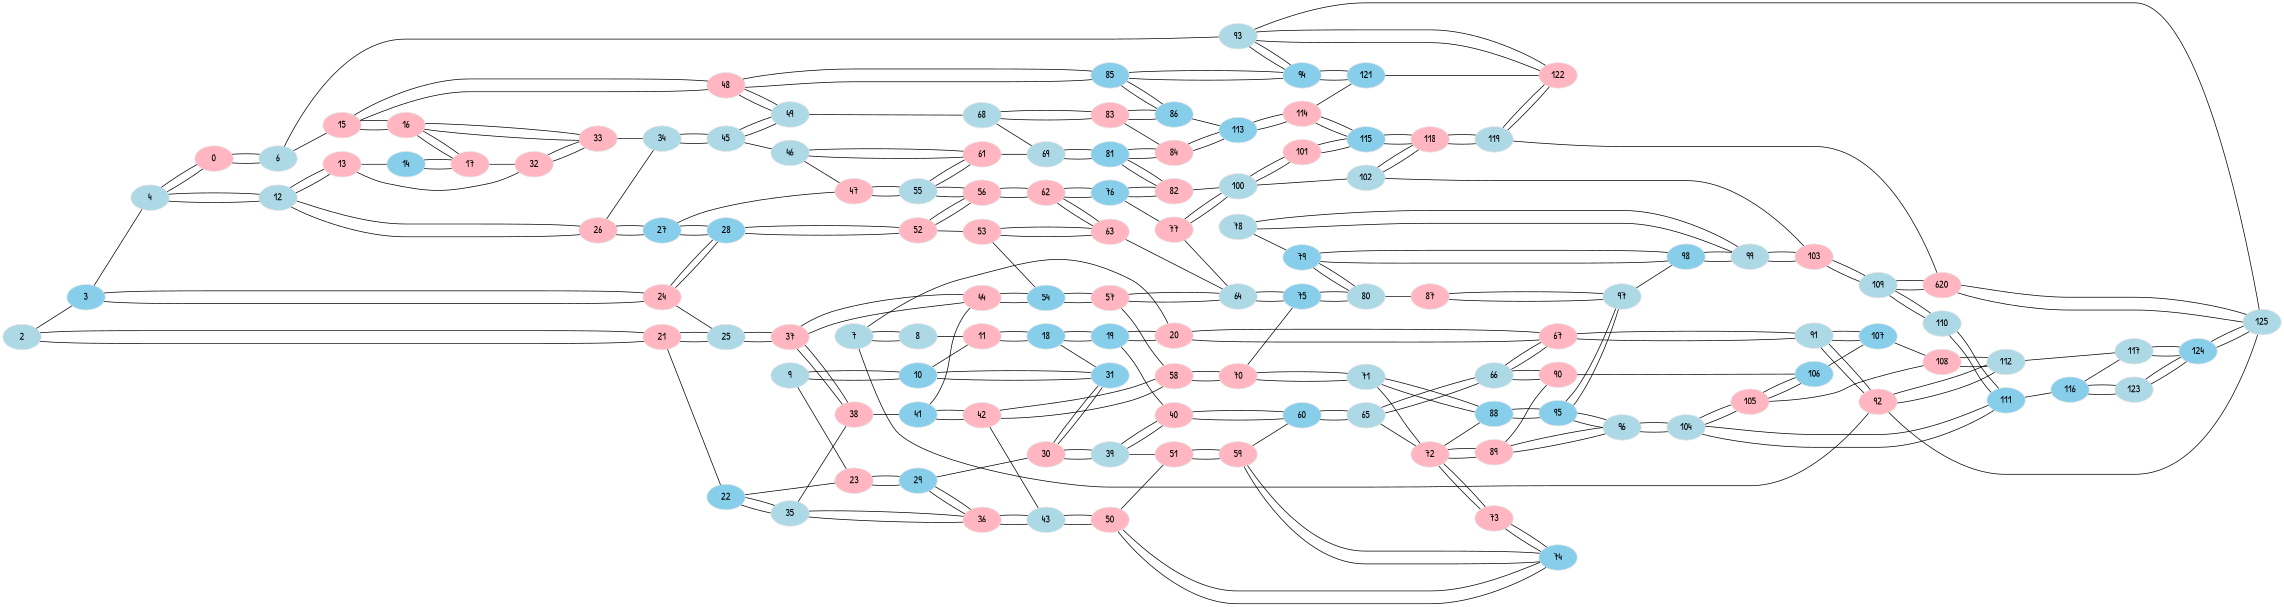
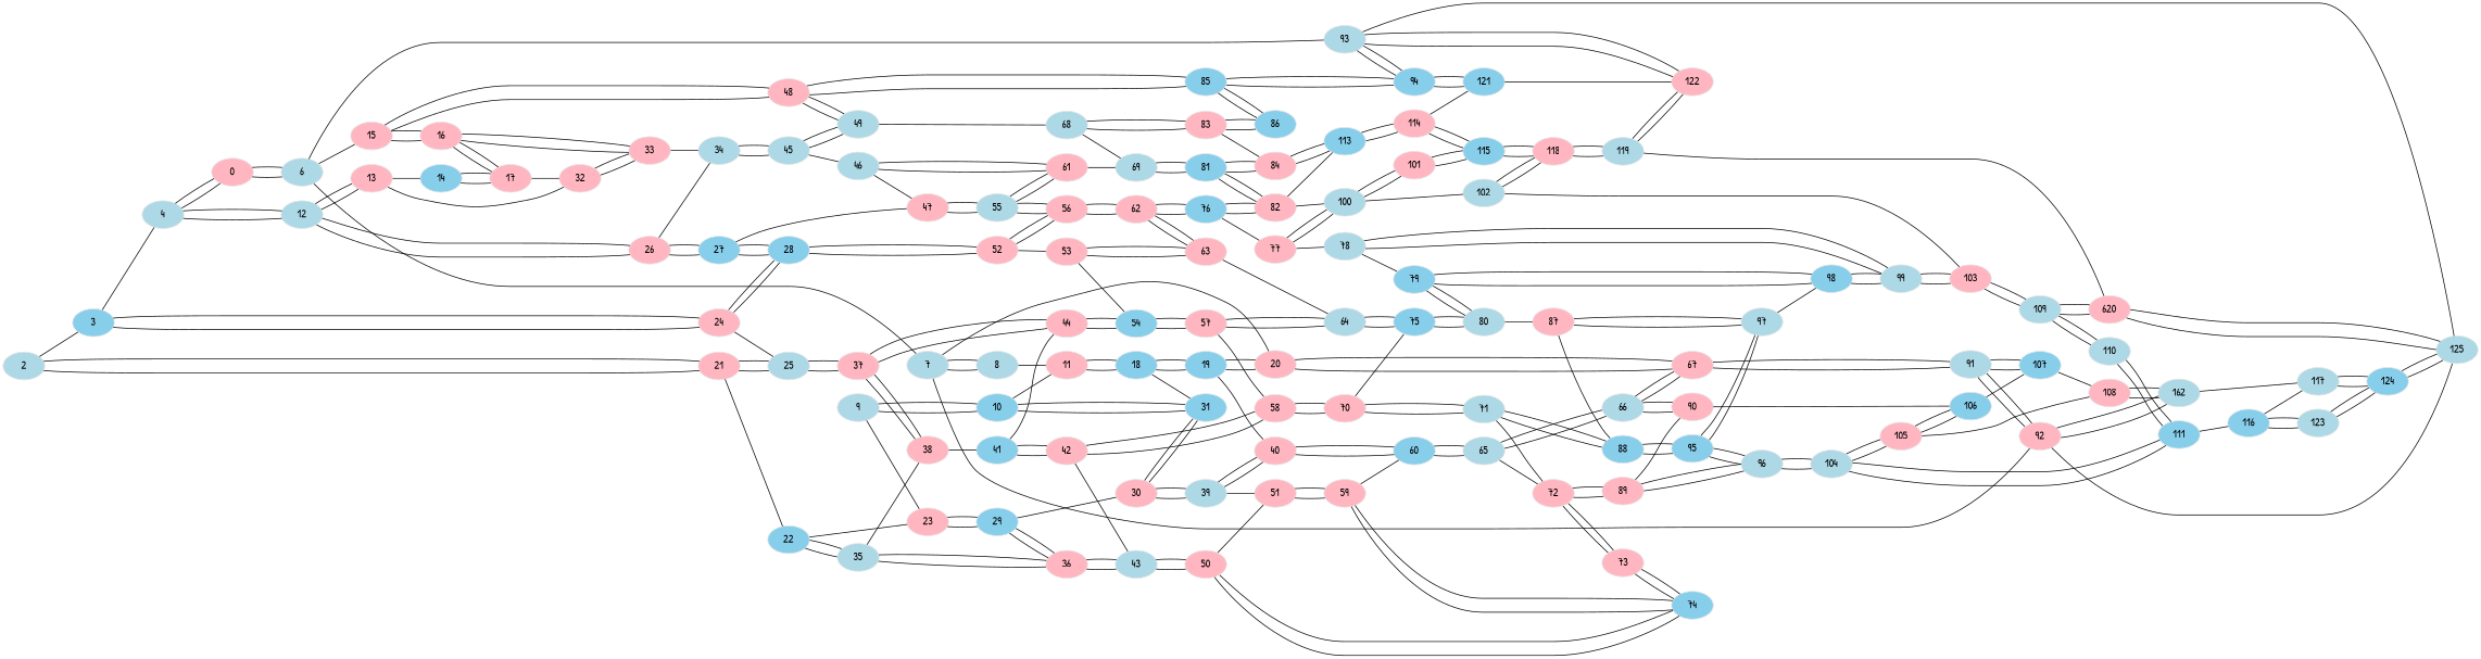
  graph {
    fontname="Patrick Hand"
    rankdir=LR
    node [color=gray90 fillcolor=lightpink fontname="Patrick Hand" style=filled]
    edge [fontname="Patrick Hand"]
    2 [fillcolor=lightblue]
    3 [fillcolor=skyblue]
    21
    9 [fillcolor=lightblue]
    10 [fillcolor=skyblue]
    23
    4 [fillcolor=lightblue]
    24
    22 [fillcolor=skyblue]
    25 [fillcolor=lightblue]
    n11 [label=0]
    12 [fillcolor=lightblue]
    28 [fillcolor=skyblue]
    6 [fillcolor=lightblue]
    13
    26
    7 [fillcolor=lightblue]
    15
    93 [fillcolor=lightblue]
    8 [fillcolor=lightblue]
    20
    92
    16
    48
    94 [fillcolor=skyblue]
    125 [fillcolor=lightblue]
    122
    11
    67
-   112 [fillcolor=lightblue]
+   112 [fillcolor=lightblue label=162]
    18 [fillcolor=skyblue]
    31 [fillcolor=skyblue]
    29 [fillcolor=skyblue]
    19 [fillcolor=skyblue]
    14 [fillcolor=skyblue]
    32
    27 [fillcolor=skyblue]
    34 [fillcolor=lightblue]
    17
    33
    49 [fillcolor=lightblue]
    85 [fillcolor=skyblue]
    40
    60 [fillcolor=skyblue]
    91 [fillcolor=lightblue]
    35 [fillcolor=lightblue]
    37
    36
    38
    30
    52
    44
    47
    45 [fillcolor=lightblue]
    55 [fillcolor=lightblue]
    53
    56
    39 [fillcolor=lightblue]
    43 [fillcolor=lightblue]
    51
    46 [fillcolor=lightblue]
    41 [fillcolor=skyblue]
    50
    54 [fillcolor=skyblue]
    42
    59
    65 [fillcolor=lightblue]
    58
    70
    74 [fillcolor=skyblue]
    57
    61
    68 [fillcolor=lightblue]
    69 [fillcolor=lightblue]
    86 [fillcolor=skyblue]
    83
    63
    62
    64 [fillcolor=lightblue]
    76 [fillcolor=skyblue]
    75 [fillcolor=skyblue]
    71 [fillcolor=lightblue]
    66 [fillcolor=lightblue]
    72
    81 [fillcolor=skyblue]
    77
    82
    80 [fillcolor=lightblue]
    90
    73
    106 [fillcolor=skyblue]
    107 [fillcolor=skyblue]
    84
    88 [fillcolor=skyblue]
    89
    95 [fillcolor=skyblue]
    96 [fillcolor=lightblue]
    87
    78 [fillcolor=lightblue]
    100 [fillcolor=lightblue]
    79 [fillcolor=skyblue]
    99 [fillcolor=lightblue]
    101
    102 [fillcolor=lightblue]
    98 [fillcolor=skyblue]
    103
    97 [fillcolor=lightblue]
    113 [fillcolor=skyblue]
    114
    121 [fillcolor=skyblue]
    104 [fillcolor=lightblue]
    108
    117 [fillcolor=lightblue]
    105
    111 [fillcolor=skyblue]
    109 [fillcolor=lightblue]
    115 [fillcolor=skyblue]
    118
    119 [fillcolor=lightblue]
    110 [fillcolor=lightblue]
    n121 [label=620]
    116 [fillcolor=skyblue]
    123 [fillcolor=lightblue]
    124 [fillcolor=skyblue]
    2 -- 3
    2 -- 21
    2 -- 21
    3 -- 4
    3 -- 24
    3 -- 24
    21 -- 22
    21 -- 25
    21 -- 25
    9 -- 10
    9 -- 10
    9 -- 23
    10 -- 11
    10 -- 31
    10 -- 31
    23 -- 29
    23 -- 29
    4 -- n11
    4 -- n11
    4 -- 12
    4 -- 12
    24 -- 25
    24 -- 28
    24 -- 28
    22 -- 23
    22 -- 35
    22 -- 35
    25 -- 37
    25 -- 37
    n11 -- 6
    n11 -- 6
    12 -- 13
    12 -- 13
    12 -- 26
    12 -- 26
    28 -- 52
    28 -- 52
+   6 -- 7
    6 -- 15
    6 -- 93
    13 -- 14
    13 -- 32
    26 -- 27
    26 -- 27
    26 -- 34
    7 -- 8
    7 -- 8
    7 -- 20
    7 -- 92
    15 -- 16
    15 -- 16
    15 -- 48
    15 -- 48
    93 -- 94
    93 -- 94
    93 -- 125
    93 -- 122
    93 -- 122
    8 -- 11
    20 -- 67
    20 -- 67
    92 -- 125
    92 -- 112
    92 -- 112
    16 -- 17
    16 -- 17
    16 -- 33
    16 -- 33
    48 -- 49
    48 -- 49
    48 -- 85
    48 -- 85
    94 -- 121
    94 -- 121
    11 -- 18
    11 -- 18
    67 -- 91
    67 -- 91
    112 -- 117
    18 -- 31
    18 -- 19
    18 -- 19
    29 -- 36
    29 -- 36
    29 -- 30
    19 -- 20
    19 -- 20
    19 -- 40
    14 -- 17
    14 -- 17
    32 -- 33
    32 -- 33
    27 -- 28
    27 -- 28
    27 -- 47
    34 -- 45
    34 -- 45
    17 -- 32
    33 -- 34
    49 -- 68
    85 -- 94
    85 -- 94
    85 -- 86
    85 -- 86
    40 -- 60
    40 -- 60
    60 -- 65
    60 -- 65
    91 -- 92
    91 -- 92
    91 -- 107
    91 -- 107
    35 -- 36
    35 -- 36
    35 -- 38
    37 -- 38
    37 -- 38
    37 -- 44
    37 -- 44
    36 -- 43
    36 -- 43
    38 -- 41
    30 -- 31
    30 -- 31
    30 -- 39
    30 -- 39
    52 -- 53
    52 -- 56
    52 -- 56
    44 -- 54
    44 -- 54
    47 -- 55
    47 -- 55
    45 -- 49
    45 -- 49
    45 -- 46
    55 -- 56
    55 -- 56
    55 -- 61
    55 -- 61
    53 -- 54
    53 -- 63
    53 -- 63
    56 -- 62
    56 -- 62
    39 -- 40
    39 -- 40
    39 -- 51
    43 -- 50
    43 -- 50
    51 -- 59
    51 -- 59
    46 -- 47
    46 -- 61
    46 -- 61
    41 -- 44
    41 -- 42
    41 -- 42
    50 -- 51
    50 -- 74
    50 -- 74
    54 -- 57
    54 -- 57
    42 -- 43
    42 -- 58
    42 -- 58
    59 -- 60
    59 -- 74
    59 -- 74
    65 -- 66
    65 -- 66
    65 -- 72
    58 -- 70
    58 -- 70
    70 -- 75
    70 -- 71
    70 -- 71
    57 -- 58
    57 -- 64
    57 -- 64
    61 -- 69
    68 -- 69
    68 -- 83
    68 -- 83
    69 -- 81
    69 -- 81
-   86 -- 113
+   82 -- 113
    83 -- 86
    83 -- 86
    83 -- 84
    63 -- 64
    62 -- 63
    62 -- 63
    62 -- 76
    62 -- 76
    64 -- 75
    64 -- 75
    76 -- 77
    76 -- 82
    76 -- 82
    75 -- 80
    75 -- 80
    71 -- 72
    71 -- 88
    71 -- 88
    66 -- 67
    66 -- 67
    66 -- 90
    66 -- 90
    72 -- 73
    72 -- 73
    72 -- 89
    72 -- 89
    81 -- 82
    81 -- 82
    81 -- 84
    81 -- 84
-   77 -- 64
+   77 -- 78
    77 -- 100
    77 -- 100
    82 -- 100
    80 -- 87
    90 -- 106
    73 -- 74
    73 -- 74
    106 -- 107
    107 -- 108
    84 -- 113
    84 -- 113
    88 -- 95
    88 -- 95
    89 -- 90
    89 -- 96
    89 -- 96
    95 -- 96
    95 -- 96
    95 -- 97
    95 -- 97
    96 -- 104
    96 -- 104
-   72 -- 88
+   87 -- 88
    87 -- 97
    87 -- 97
    78 -- 79
    78 -- 99
    78 -- 99
    100 -- 101
    100 -- 101
    100 -- 102
    79 -- 80
    79 -- 80
    79 -- 98
    79 -- 98
    99 -- 103
    99 -- 103
    101 -- 115
    101 -- 115
    102 -- 103
    102 -- 118
    102 -- 118
    98 -- 99
    98 -- 99
    103 -- 109
    103 -- 109
    97 -- 98
    113 -- 114
    113 -- 114
    114 -- 121
    114 -- 115
    114 -- 115
    121 -- 122
    104 -- 105
    104 -- 105
    104 -- 111
    104 -- 111
    108 -- 112
    108 -- 112
    117 -- 124
    117 -- 124
    105 -- 106
    105 -- 106
    105 -- 108
    111 -- 116
    109 -- 110
    109 -- 110
    109 -- n121
    109 -- n121
    115 -- 118
    115 -- 118
    118 -- 119
    118 -- 119
    119 -- 122
    119 -- 122
    119 -- n121
    110 -- 111
    110 -- 111
    n121 -- 125
    n121 -- 125
    116 -- 117
    116 -- 123
    116 -- 123
    123 -- 124
    123 -- 124
    124 -- 125
    124 -- 125
  }
